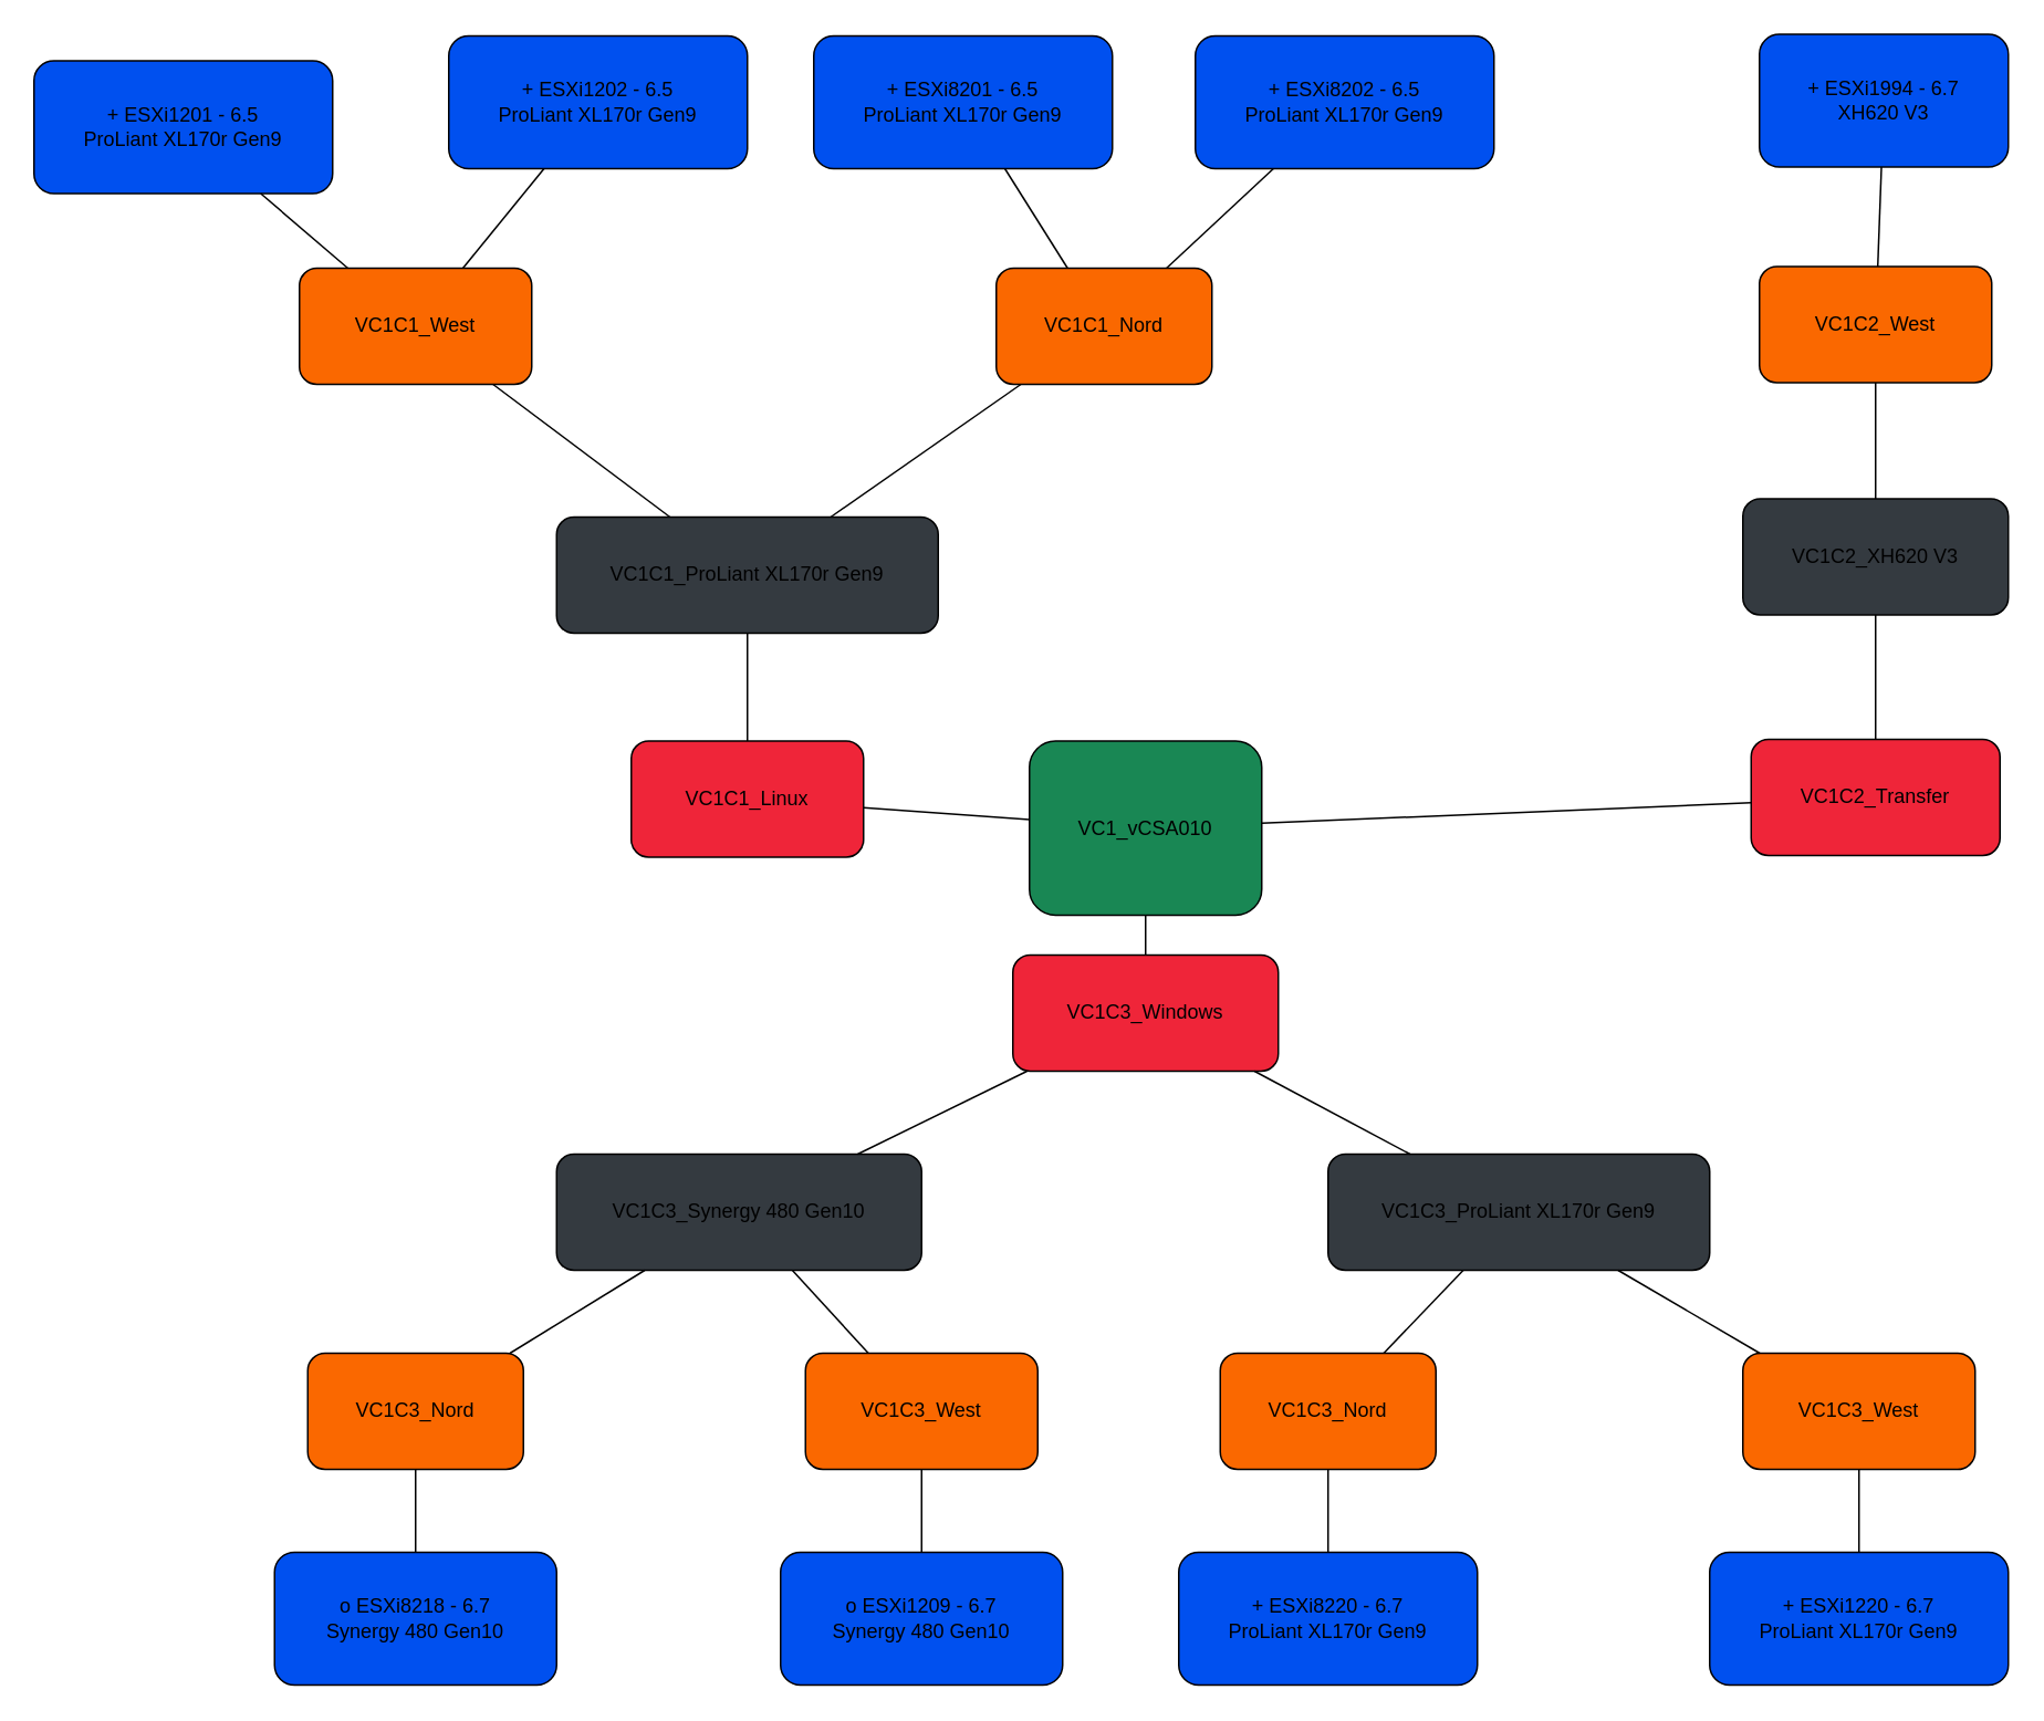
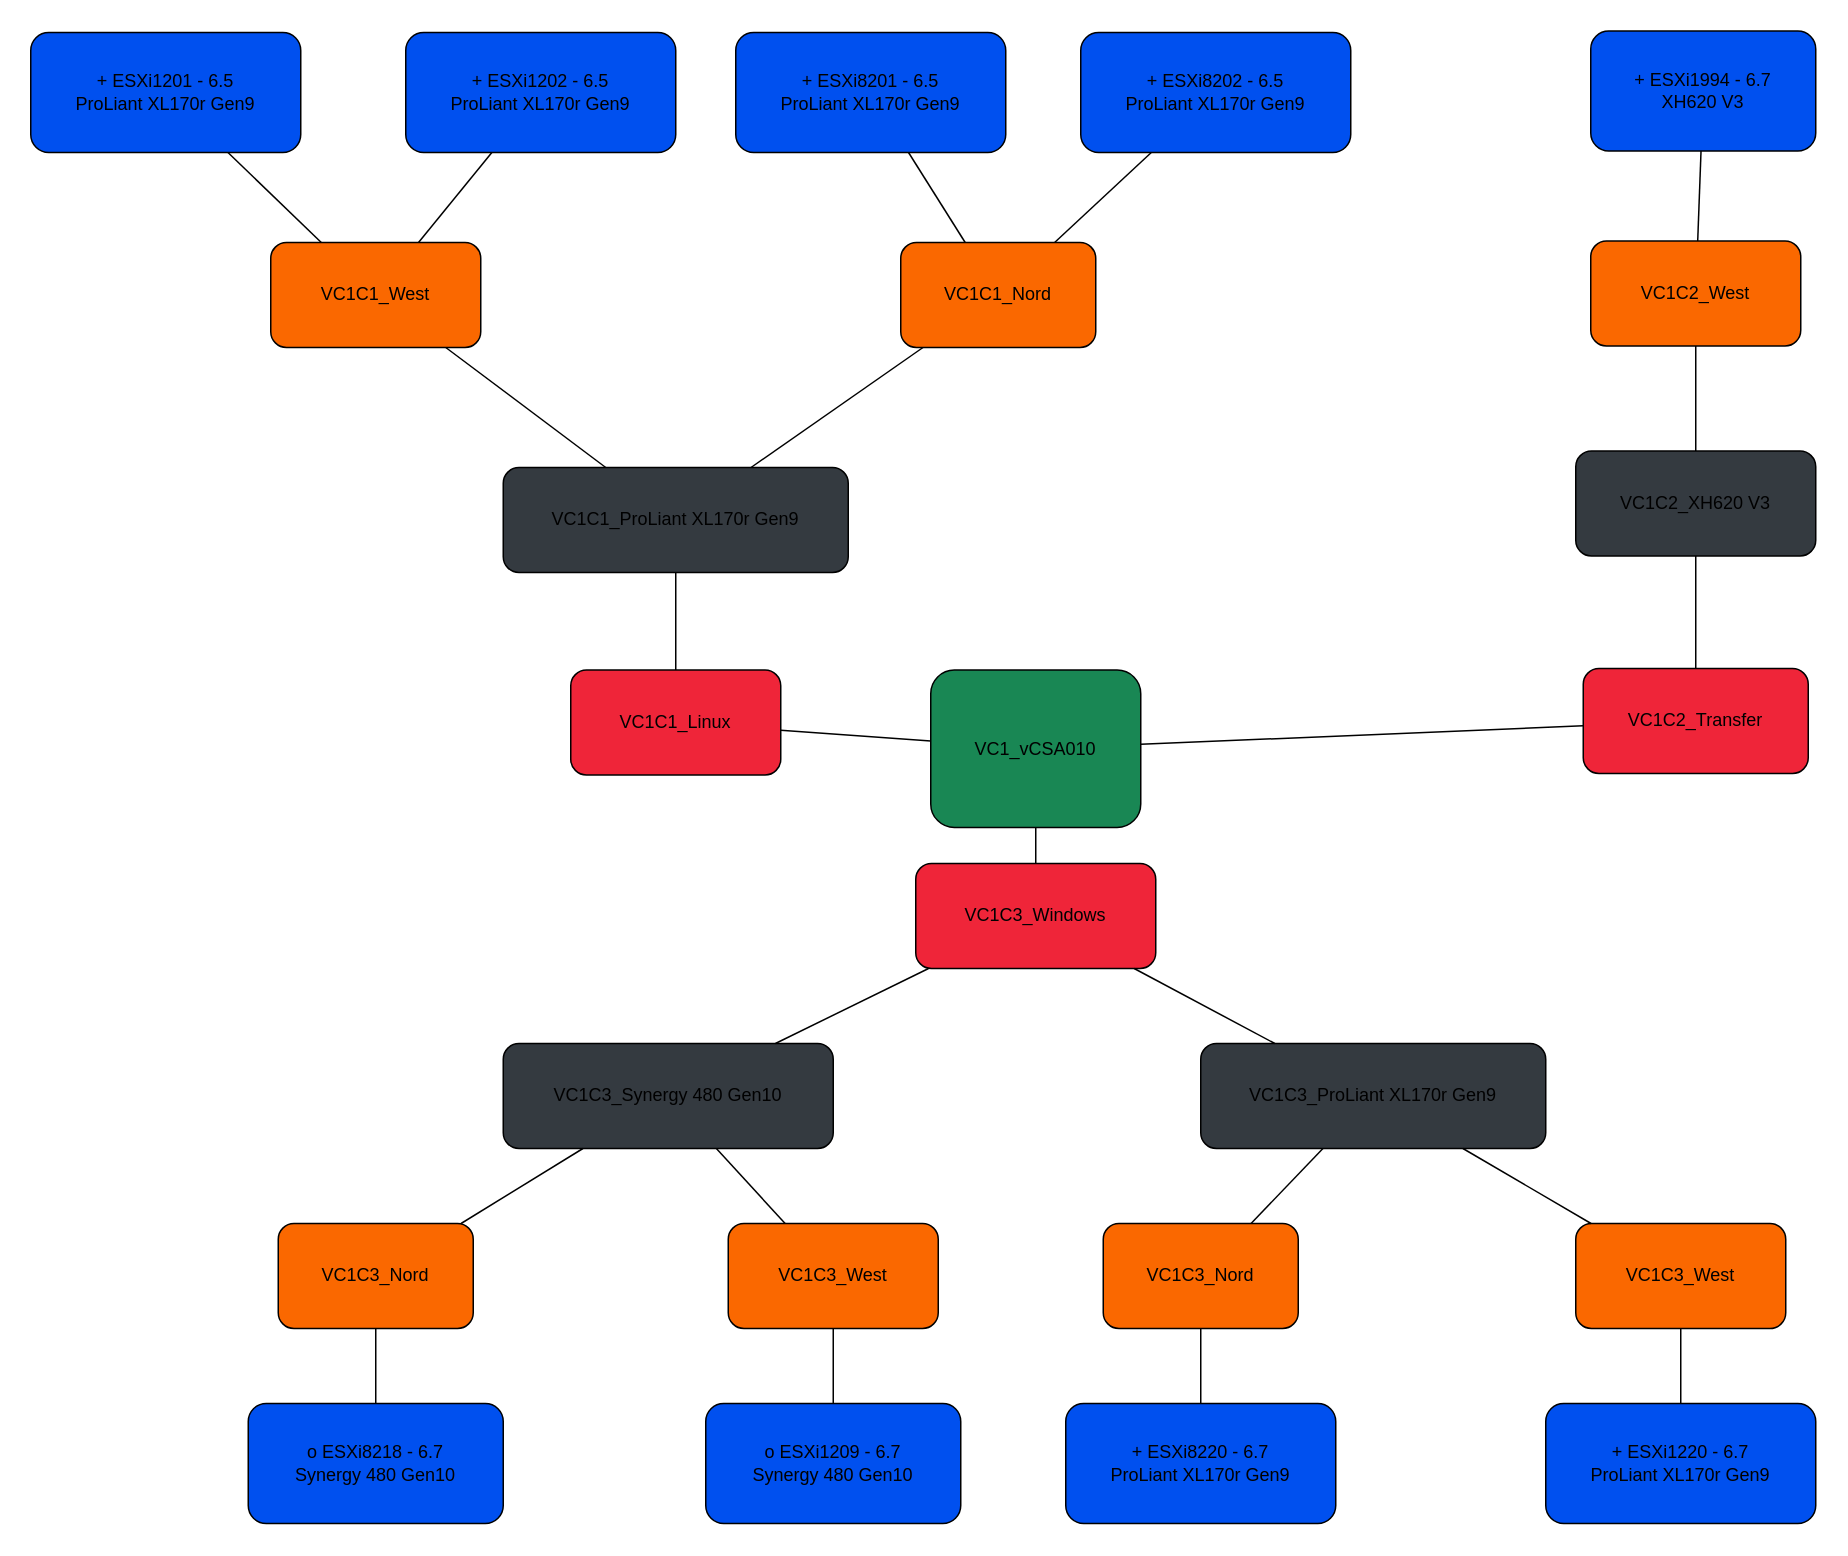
  <mxCell id="0" />
  <mxCell id="1" parent="0" />
  <mxCell id="2" value="VC1_vCSA010" style="shape=entity;whiteSpace=wrap;html=1;rounded=1;childLayout=stackLayout;horizontal=1;horizontalStack=0;resizeParent=1;resizeLast=0;fillColor=#198754;strokeColor=#000000;" parent="1" vertex="1"><mxGeometry x="620" y="446" width="140" height="105" as="geometry" /></mxCell>
  <mxCell id="3" value="VC1C1_Linux" style="shape=entity;whiteSpace=wrap;html=1;rounded=1;childLayout=stackLayout;horizontal=1;horizontalStack=0;resizeParent=1;resizeLast=0;fillColor=#ef2539;strokeColor=#000000;" parent="1" vertex="1"><mxGeometry x="380" y="446" width="140" height="70" as="geometry" /></mxCell>
  <mxCell id="4" value="VC1C1_ProLiant XL170r Gen9" style="shape=entity;whiteSpace=wrap;html=1;rounded=1;childLayout=stackLayout;horizontal=1;horizontalStack=0;resizeParent=1;resizeLast=0;fillColor=#343a40;strokeColor=#000000;" parent="1" vertex="1"><mxGeometry x="335" y="311" width="230" height="70" as="geometry" /></mxCell>
  <mxCell id="5" value="VC1C1_Nord" style="shape=entity;whiteSpace=wrap;html=1;rounded=1;childLayout=stackLayout;horizontal=1;horizontalStack=0;resizeParent=1;resizeLast=0;fillColor=#FA6800;strokeColor=#000000;" parent="1" vertex="1"><mxGeometry x="600" y="161" width="130" height="70" as="geometry" /></mxCell>
  <mxCell id="6" value="+ ESXi8201 - 6.5&lt;br&gt;ProLiant XL170r Gen9" style="shape=entity;whiteSpace=wrap;html=1;rounded=1;childLayout=stackLayout;horizontal=1;horizontalStack=0;resizeParent=1;resizeLast=0;fillColor=#0050EF;strokeColor=#000000;" parent="1" vertex="1"><mxGeometry x="490" y="21" width="180" height="80" as="geometry" /></mxCell>
  <mxCell id="7" value="+ ESXi8202 - 6.5&lt;br&gt;ProLiant XL170r Gen9" style="shape=entity;whiteSpace=wrap;html=1;rounded=1;childLayout=stackLayout;horizontal=1;horizontalStack=0;resizeParent=1;resizeLast=0;fillColor=#0050EF;strokeColor=#000000;" parent="1" vertex="1"><mxGeometry x="720" y="21" width="180" height="80" as="geometry" /></mxCell>
  <mxCell id="8" value="VC1C1_West" style="shape=entity;whiteSpace=wrap;html=1;rounded=1;childLayout=stackLayout;horizontal=1;horizontalStack=0;resizeParent=1;resizeLast=0;fillColor=#FA6800;strokeColor=#000000;" parent="1" vertex="1"><mxGeometry x="180" y="161" width="140" height="70" as="geometry" /></mxCell>
- <mxCell id="9" value="+ ESXi1201 - 6.5&lt;br&gt;ProLiant XL170r Gen9" style="shape=entity;whiteSpace=wrap;html=1;rounded=1;childLayout=stackLayout;horizontal=1;horizontalStack=0;resizeParent=1;resizeLast=0;fillColor=#0050EF;strokeColor=#000000;" parent="1" vertex="1"><mxGeometry x="20" y="36" width="180" height="80" as="geometry" /></mxCell>
+ <mxCell id="9" value="+ ESXi1201 - 6.5&lt;br&gt;ProLiant XL170r Gen9" style="shape=entity;whiteSpace=wrap;html=1;rounded=1;childLayout=stackLayout;horizontal=1;horizontalStack=0;resizeParent=1;resizeLast=0;fillColor=#0050EF;strokeColor=#000000;" parent="1" vertex="1"><mxGeometry x="20" y="21" width="180" height="80" as="geometry" /></mxCell>
  <mxCell id="10" value="+ ESXi1202 - 6.5&lt;br&gt;ProLiant XL170r Gen9" style="shape=entity;whiteSpace=wrap;html=1;rounded=1;childLayout=stackLayout;horizontal=1;horizontalStack=0;resizeParent=1;resizeLast=0;fillColor=#0050EF;strokeColor=#000000;" parent="1" vertex="1"><mxGeometry x="270" y="21" width="180" height="80" as="geometry" /></mxCell>
  <mxCell id="11" value="VC1C2_Transfer" style="shape=entity;whiteSpace=wrap;html=1;rounded=1;childLayout=stackLayout;horizontal=1;horizontalStack=0;resizeParent=1;resizeLast=0;fillColor=#ef2539;strokeColor=#000000;" parent="1" vertex="1"><mxGeometry x="1055" y="445" width="150" height="70" as="geometry" /></mxCell>
  <mxCell id="12" value="VC1C2_XH620 V3" style="shape=entity;whiteSpace=wrap;html=1;rounded=1;childLayout=stackLayout;horizontal=1;horizontalStack=0;resizeParent=1;resizeLast=0;fillColor=#343a40;strokeColor=#000000;" parent="1" vertex="1"><mxGeometry x="1050" y="300" width="160" height="70" as="geometry" /></mxCell>
  <mxCell id="13" value="VC1C2_West" style="shape=entity;whiteSpace=wrap;html=1;rounded=1;childLayout=stackLayout;horizontal=1;horizontalStack=0;resizeParent=1;resizeLast=0;fillColor=#FA6800;strokeColor=#000000;" parent="1" vertex="1"><mxGeometry x="1060" y="160" width="140" height="70" as="geometry" /></mxCell>
  <mxCell id="14" value="+ ESXi1994 - 6.7&lt;br&gt;XH620 V3" style="shape=entity;whiteSpace=wrap;html=1;rounded=1;childLayout=stackLayout;horizontal=1;horizontalStack=0;resizeParent=1;resizeLast=0;fillColor=#0050EF;strokeColor=#000000;" parent="1" vertex="1"><mxGeometry x="1060" y="20" width="150" height="80" as="geometry" /></mxCell>
  <mxCell id="15" value="VC1C3_Windows" style="shape=entity;whiteSpace=wrap;html=1;rounded=1;childLayout=stackLayout;horizontal=1;horizontalStack=0;resizeParent=1;resizeLast=0;fillColor=#ef2539;strokeColor=#000000;" parent="1" vertex="1"><mxGeometry x="610" y="575" width="160" height="70" as="geometry" /></mxCell>
  <mxCell id="16" value="VC1C3_ProLiant XL170r Gen9" style="shape=entity;whiteSpace=wrap;html=1;rounded=1;childLayout=stackLayout;horizontal=1;horizontalStack=0;resizeParent=1;resizeLast=0;fillColor=#343a40;strokeColor=#000000;" parent="1" vertex="1"><mxGeometry x="800" y="695" width="230" height="70" as="geometry" /></mxCell>
  <mxCell id="17" value="VC1C3_Nord" style="shape=entity;whiteSpace=wrap;html=1;rounded=1;childLayout=stackLayout;horizontal=1;horizontalStack=0;resizeParent=1;resizeLast=0;fillColor=#FA6800;strokeColor=#000000;" parent="1" vertex="1"><mxGeometry x="735" y="815" width="130" height="70" as="geometry" /></mxCell>
  <mxCell id="18" value="+ ESXi8220 - 6.7&lt;br&gt;ProLiant XL170r Gen9" style="shape=entity;whiteSpace=wrap;html=1;rounded=1;childLayout=stackLayout;horizontal=1;horizontalStack=0;resizeParent=1;resizeLast=0;fillColor=#0050EF;strokeColor=#000000;" parent="1" vertex="1"><mxGeometry x="710" y="935" width="180" height="80" as="geometry" /></mxCell>
  <mxCell id="19" value="VC1C3_West" style="shape=entity;whiteSpace=wrap;html=1;rounded=1;childLayout=stackLayout;horizontal=1;horizontalStack=0;resizeParent=1;resizeLast=0;fillColor=#FA6800;strokeColor=#000000;" parent="1" vertex="1"><mxGeometry x="1050" y="815" width="140" height="70" as="geometry" /></mxCell>
  <mxCell id="20" value="+ ESXi1220 - 6.7&lt;br&gt;ProLiant XL170r Gen9" style="shape=entity;whiteSpace=wrap;html=1;rounded=1;childLayout=stackLayout;horizontal=1;horizontalStack=0;resizeParent=1;resizeLast=0;fillColor=#0050EF;strokeColor=#000000;" parent="1" vertex="1"><mxGeometry x="1030" y="935" width="180" height="80" as="geometry" /></mxCell>
  <mxCell id="21" value="VC1C3_Synergy 480 Gen10" style="shape=entity;whiteSpace=wrap;html=1;rounded=1;childLayout=stackLayout;horizontal=1;horizontalStack=0;resizeParent=1;resizeLast=0;fillColor=#343a40;strokeColor=#000000;" parent="1" vertex="1"><mxGeometry x="335" y="695" width="220" height="70" as="geometry" /></mxCell>
  <mxCell id="22" value="VC1C3_Nord" style="shape=entity;whiteSpace=wrap;html=1;rounded=1;childLayout=stackLayout;horizontal=1;horizontalStack=0;resizeParent=1;resizeLast=0;fillColor=#FA6800;strokeColor=#000000;" parent="1" vertex="1"><mxGeometry x="185" y="815" width="130" height="70" as="geometry" /></mxCell>
  <mxCell id="23" value="o ESXi8218 - 6.7&lt;br&gt;Synergy 480 Gen10" style="shape=entity;whiteSpace=wrap;html=1;rounded=1;childLayout=stackLayout;horizontal=1;horizontalStack=0;resizeParent=1;resizeLast=0;fillColor=#0050EF;strokeColor=#000000;" parent="1" vertex="1"><mxGeometry x="165" y="935" width="170" height="80" as="geometry" /></mxCell>
  <mxCell id="24" value="VC1C3_West" style="shape=entity;whiteSpace=wrap;html=1;rounded=1;childLayout=stackLayout;horizontal=1;horizontalStack=0;resizeParent=1;resizeLast=0;fillColor=#FA6800;strokeColor=#000000;" parent="1" vertex="1"><mxGeometry x="485" y="815" width="140" height="70" as="geometry" /></mxCell>
  <mxCell id="25" value="o ESXi1209 - 6.7&lt;br&gt;Synergy 480 Gen10" style="shape=entity;whiteSpace=wrap;html=1;rounded=1;childLayout=stackLayout;horizontal=1;horizontalStack=0;resizeParent=1;resizeLast=0;fillColor=#0050EF;strokeColor=#000000;" parent="1" vertex="1"><mxGeometry x="470" y="935" width="170" height="80" as="geometry" /></mxCell>
  <mxCell id="26" value="" style="curved=0;endArrow=none;endFill=0;fontSize=11;" parent="1" source="3" target="2" edge="1"><mxGeometry relative="1" as="geometry" /></mxCell>
  <mxCell id="27" value="" style="curved=0;endArrow=none;endFill=0;fontSize=11;" parent="1" source="4" target="3" edge="1"><mxGeometry relative="1" as="geometry" /></mxCell>
  <mxCell id="28" value="" style="curved=0;endArrow=none;endFill=0;fontSize=11;" parent="1" source="5" target="4" edge="1"><mxGeometry relative="1" as="geometry" /></mxCell>
  <mxCell id="29" value="" style="curved=0;endArrow=none;endFill=0;fontSize=11;" parent="1" source="6" target="5" edge="1"><mxGeometry relative="1" as="geometry" /></mxCell>
  <mxCell id="30" value="" style="curved=0;endArrow=none;endFill=0;fontSize=11;" parent="1" source="7" target="5" edge="1"><mxGeometry relative="1" as="geometry" /></mxCell>
  <mxCell id="31" value="" style="curved=0;endArrow=none;endFill=0;fontSize=11;" parent="1" source="8" target="4" edge="1"><mxGeometry relative="1" as="geometry" /></mxCell>
  <mxCell id="32" value="" style="curved=0;endArrow=none;endFill=0;fontSize=11;" parent="1" source="9" target="8" edge="1"><mxGeometry relative="1" as="geometry" /></mxCell>
  <mxCell id="33" value="" style="curved=0;endArrow=none;endFill=0;fontSize=11;" parent="1" source="10" target="8" edge="1"><mxGeometry relative="1" as="geometry" /></mxCell>
  <mxCell id="34" value="" style="curved=0;endArrow=none;endFill=0;fontSize=11;" parent="1" source="11" target="2" edge="1"><mxGeometry relative="1" as="geometry" /></mxCell>
  <mxCell id="35" value="" style="curved=0;endArrow=none;endFill=0;fontSize=11;" parent="1" source="12" target="11" edge="1"><mxGeometry relative="1" as="geometry" /></mxCell>
  <mxCell id="36" value="" style="curved=0;endArrow=none;endFill=0;fontSize=11;" parent="1" source="13" target="12" edge="1"><mxGeometry relative="1" as="geometry" /></mxCell>
  <mxCell id="37" value="" style="curved=0;endArrow=none;endFill=0;fontSize=11;" parent="1" source="14" target="13" edge="1"><mxGeometry relative="1" as="geometry" /></mxCell>
  <mxCell id="38" value="" style="curved=0;endArrow=none;endFill=0;fontSize=11;" parent="1" source="15" target="2" edge="1"><mxGeometry relative="1" as="geometry" /></mxCell>
  <mxCell id="39" value="" style="curved=0;endArrow=none;endFill=0;fontSize=11;" parent="1" source="16" target="15" edge="1"><mxGeometry relative="1" as="geometry" /></mxCell>
  <mxCell id="40" value="" style="curved=0;endArrow=none;endFill=0;fontSize=11;" parent="1" source="17" target="16" edge="1"><mxGeometry relative="1" as="geometry" /></mxCell>
  <mxCell id="41" value="" style="curved=0;endArrow=none;endFill=0;fontSize=11;" parent="1" source="18" target="17" edge="1"><mxGeometry relative="1" as="geometry" /></mxCell>
  <mxCell id="42" value="" style="curved=0;endArrow=none;endFill=0;fontSize=11;" parent="1" source="19" target="16" edge="1"><mxGeometry relative="1" as="geometry" /></mxCell>
  <mxCell id="43" value="" style="curved=0;endArrow=none;endFill=0;fontSize=11;" parent="1" source="20" target="19" edge="1"><mxGeometry relative="1" as="geometry" /></mxCell>
  <mxCell id="44" value="" style="curved=0;endArrow=none;endFill=0;fontSize=11;" parent="1" source="21" target="15" edge="1"><mxGeometry relative="1" as="geometry" /></mxCell>
  <mxCell id="45" value="" style="curved=0;endArrow=none;endFill=0;fontSize=11;" parent="1" source="22" target="21" edge="1"><mxGeometry relative="1" as="geometry" /></mxCell>
  <mxCell id="46" value="" style="curved=0;endArrow=none;endFill=0;fontSize=11;" parent="1" source="23" target="22" edge="1"><mxGeometry relative="1" as="geometry" /></mxCell>
  <mxCell id="47" value="" style="curved=0;endArrow=none;endFill=0;fontSize=11;" parent="1" source="24" target="21" edge="1"><mxGeometry relative="1" as="geometry" /></mxCell>
  <mxCell id="48" value="" style="curved=0;endArrow=none;endFill=0;fontSize=11;" parent="1" source="25" target="24" edge="1"><mxGeometry relative="1" as="geometry" /></mxCell>
